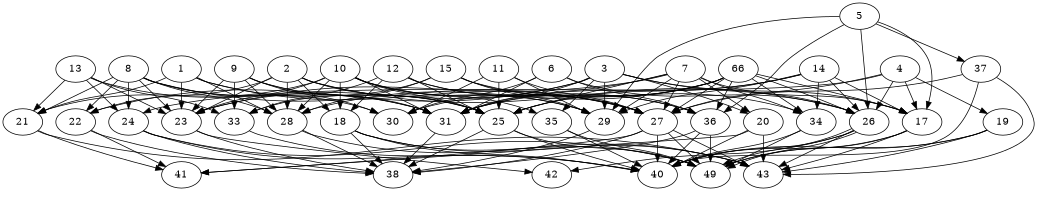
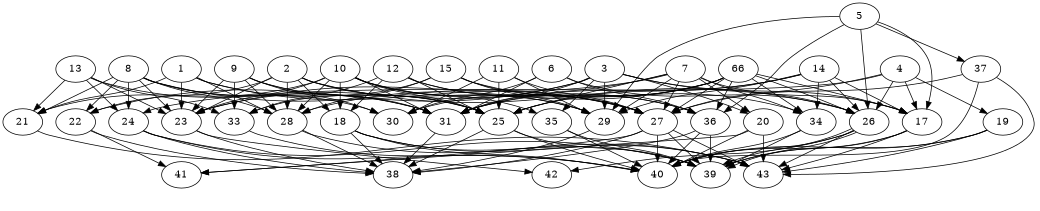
  digraph {
    node [alpha=0.17]
    1 [alpha=0.16 expect_size=3373971603372080365568]
    21 [alpha=0.18 expect_size=5574102935185058816]
    23 [alpha=0.01 expect_size=86529219405961856]
    25 [alpha=0.16 expect_size=6326414594900850900992]
    27 [alpha=0.15 expect_size=31473556460098572]
    28 [alpha=0.15 expect_size=16311754705510300909568]
    43 [alpha=0.06 expect_size=648878444886303440896]
    41 [alpha=0.02 expect_size=18012758400133050138624]
    38 [expect_size=1476583070550642688]
    42 [alpha=0.06 expect_size=26518014201369120]
-   39 [alpha=0.08 expect_size=189395493313604576 label=49]
+   39 [alpha=0.08 expect_size=189395493313604576]
    40 [alpha=0.15 expect_size=4398218782069906997248]
    2 [alpha=0.07 expect_size=11222643256791324672]
    18 [alpha=0.05 expect_size=464597747110664512]
    22 [alpha=0.03 expect_size=6808511296004628480]
    26 [alpha=0.10 expect_size=3516255641465234432]
    29 [alpha=0.06 expect_size=1736148994839671552]
    3 [alpha=0.20 expect_size=16747990591148614]
    17 [alpha=0.14 expect_size=1173159067587676416]
    20 [expect_size=19861700963538460]
    31 [alpha=0.10 expect_size=2258923862945500928]
    35 [alpha=0.15 expect_size=28101403391622004]
    4 [alpha=0.19 expect_size=1791721276466379358208]
    19 [alpha=0.00 expect_size=175769372652022752]
    24 [alpha=0.06 expect_size=357425199600609088]
    5 [alpha=0.09 expect_size=862949801795390537728]
    36 [alpha=0.12 expect_size=7338906986209742]
    37 [alpha=0.18 expect_size=16640127154291826753536]
    6 [alpha=0.02 expect_size=1913461814917757952]
    30 [expect_size=4023633002798389248]
    7 [alpha=0.00 expect_size=5946460383366141181952]
    34 [alpha=0.08 expect_size=103720971503276160]
    8 [alpha=0.00 expect_size=4140007710530610176]
    9 [alpha=0.12 expect_size=4141228005515945472]
    33 [alpha=0.19 expect_size=1084832875403203712]
    10 [alpha=0.13 expect_size=1940973907293118464]
    11 [alpha=0.09 expect_size=154980525758321000448]
    12 [alpha=0.10 expect_size=735631283612303753216]
    13 [expect_size=2026221368263327488]
    14 [alpha=0.14 expect_size=88884125803218993152]
    15 [alpha=0.18 expect_size=19717577612899900]
    n42 [expect_size=14516398979819440 label=66]
    1 -> 21
    1 -> 23
    1 -> 25
    1 -> 27
    1 -> 28
    21 -> 43
-   21 -> 41
    23 -> 38
    23 -> 42
    25 -> 38
    25 -> 39
    25 -> 40
    27 -> 43
    27 -> 41
    27 -> 38
    27 -> 39
    27 -> 40
    28 -> 43
    28 -> 38
    2 -> 23
    2 -> 25
    2 -> 28
    2 -> 18
    2 -> 22
    2 -> 26
    2 -> 29
    18 -> 43
    18 -> 38
    18 -> 39
    18 -> 40
    22 -> 41
    22 -> 38
    26 -> 43
    26 -> 42
    26 -> 39
    26 -> 39
    26 -> 40
    29 -> 38
    3 -> 23
    3 -> 22
    3 -> 26
    3 -> 29
    3 -> 17
    3 -> 20
    3 -> 31
    3 -> 35
    17 -> 43
    17 -> 39
    17 -> 40
    20 -> 43
    20 -> 41
    20 -> 40
    31 -> 38
    35 -> 39
    35 -> 40
    4 -> 27
    4 -> 26
    4 -> 17
    4 -> 19
    4 -> 24
    19 -> 43
    19 -> 39
    19 -> 40
    24 -> 38
    24 -> 39
    24 -> 40
    5 -> 26
    5 -> 29
    5 -> 17
    5 -> 36
    5 -> 37
    36 -> 38
    36 -> 39
    36 -> 40
    37 -> 27
    37 -> 43
    37 -> 40
    6 -> 26
    6 -> 31
    6 -> 36
    6 -> 30
    7 -> 23
    7 -> 25
    7 -> 27
    7 -> 29
    7 -> 17
    7 -> 20
    7 -> 31
    7 -> 34
    34 -> 39
    34 -> 40
    8 -> 21
    8 -> 23
    8 -> 27
    8 -> 28
    8 -> 22
    8 -> 31
    8 -> 24
    8 -> 30
    9 -> 23
    9 -> 25
    9 -> 28
    9 -> 31
    9 -> 30
    9 -> 33
    33 -> 40
    10 -> 21
    10 -> 23
    10 -> 25
    10 -> 28
    10 -> 18
    10 -> 29
    10 -> 31
    10 -> 35
    10 -> 36
    11 -> 25
    11 -> 27
    11 -> 29
    11 -> 30
    12 -> 25
    12 -> 27
    12 -> 18
    12 -> 36
    12 -> 33
    13 -> 21
    13 -> 23
    13 -> 31
    13 -> 24
    13 -> 33
    14 -> 25
    14 -> 26
    14 -> 29
    14 -> 17
    14 -> 31
    14 -> 34
    15 -> 27
    15 -> 28
    15 -> 29
    15 -> 34
    15 -> 33
    n42 -> 25
    n42 -> 27
    n42 -> 28
    n42 -> 26
    n42 -> 17
    n42 -> 31
    n42 -> 36
    n42 -> 30
    n42 -> 34
  }
